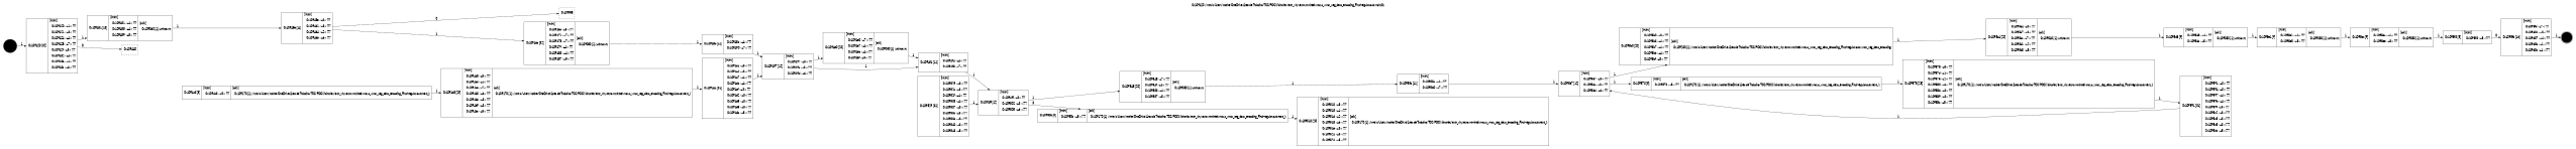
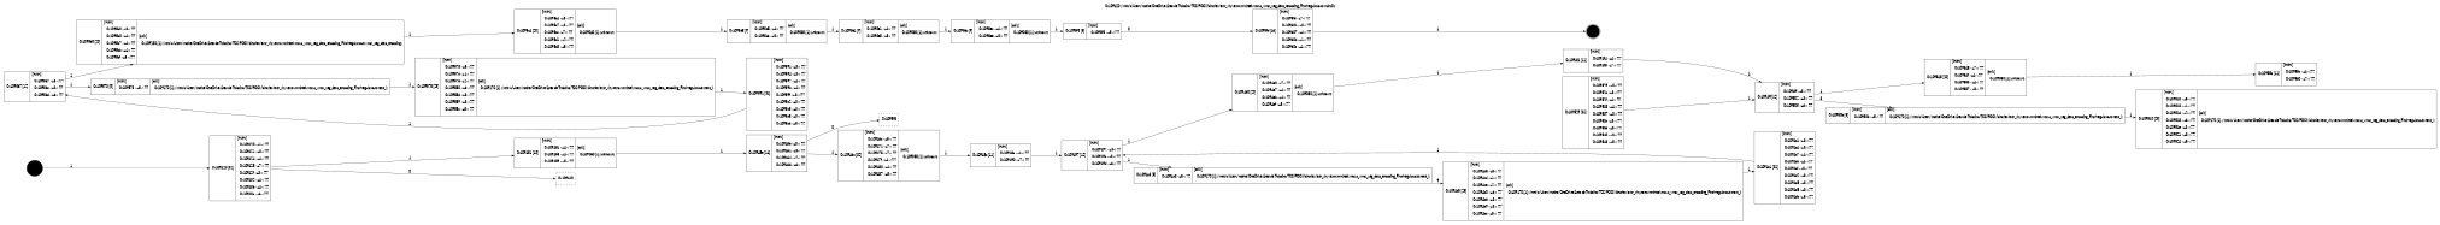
  digraph {
    fontname=Lato
    label="0x109420 (/mnt/c/Users/mathe/OneDrive/Área de Trabalho/TCC/POCII/binaries/extr_xhyvesrcvmmintelvmcs.c_vmcs_seg_desc_encoding_Final-regular.out::main(0))"
    labelloc=t
    rankdir=LR
    node [fontname=Lato shape=record]
    edge [fontname=Lato]
    Entry [fillcolor=black height=0.3 shape=circle style=filled width=0.3]
    n2 [label="{\n     0x109420 [32]\l\n     | [instrs]\l\n     &nbsp;&nbsp;0x109420 \<+1\>: ???\l\n     &nbsp;&nbsp;0x109421 \<+3\>: ???\l\n     &nbsp;&nbsp;0x109424 \<+4\>: ???\l\n     &nbsp;&nbsp;0x109428 \<+7\>: ???\l\n     &nbsp;&nbsp;0x10942f \<+3\>: ???\l\n     &nbsp;&nbsp;0x109432 \<+4\>: ???\l\n     &nbsp;&nbsp;0x109436 \<+4\>: ???\l\n     &nbsp;&nbsp;0x10943a \<+6\>: ???\l\n  }"]
    n3 [label="{\n     0x109451 [13]\l\n     | [instrs]\l\n     &nbsp;&nbsp;0x109451 \<+4\>: ???\l\n     &nbsp;&nbsp;0x109455 \<+4\>: ???\l\n     &nbsp;&nbsp;0x109459 \<+5\>: ???\l\n     | [calls]\l\n     &nbsp;&nbsp;0x109060 \{1\} (unknown)\l\n  }"]
    n4 [label="{\n     0x109440\l\n  }" style=dashed]
    n5 [label="{\n     0x10945e [14]\l\n     | [instrs]\l\n     &nbsp;&nbsp;0x10945e \<+3\>: ???\l\n     &nbsp;&nbsp;0x109461 \<+3\>: ???\l\n     &nbsp;&nbsp;0x109464 \<+2\>: ???\l\n     &nbsp;&nbsp;0x109466 \<+6\>: ???\l\n  }"]
    n6 [label="{\n     0x1095f8\l\n  }" style=dashed]
    n7 [label="{\n     0x10946c [32]\l\n     | [instrs]\l\n     &nbsp;&nbsp;0x10946c \<+5\>: ???\l\n     &nbsp;&nbsp;0x109471 \<+7\>: ???\l\n     &nbsp;&nbsp;0x109478 \<+7\>: ???\l\n     &nbsp;&nbsp;0x10947f \<+4\>: ???\l\n     &nbsp;&nbsp;0x109483 \<+4\>: ???\l\n     &nbsp;&nbsp;0x109487 \<+5\>: ???\l\n     | [calls]\l\n     &nbsp;&nbsp;0x109050 \{1\} (unknown)\l\n  }"]
    n8 [label="{\n     0x10948c [11]\l\n     | [instrs]\l\n     &nbsp;&nbsp;0x10948c \<+4\>: ???\l\n     &nbsp;&nbsp;0x109490 \<+7\>: ???\l\n  }"]
    n9 [label="{\n     0x109497 [12]\l\n     | [instrs]\l\n     &nbsp;&nbsp;0x109497 \<+3\>: ???\l\n     &nbsp;&nbsp;0x10949a \<+3\>: ???\l\n     &nbsp;&nbsp;0x10949d \<+6\>: ???\l\n  }"]
    Exit [fillcolor=black height=0.3 peripheries=2 shape=circle style=filled width=0.3]
    n11 [label="{\n     0x1094e0 [20]\l\n     | [instrs]\l\n     &nbsp;&nbsp;0x1094e0 \<+7\>: ???\l\n     &nbsp;&nbsp;0x1094e7 \<+4\>: ???\l\n     &nbsp;&nbsp;0x1094eb \<+4\>: ???\l\n     &nbsp;&nbsp;0x1094ef \<+5\>: ???\l\n     | [calls]\l\n     &nbsp;&nbsp;0x109050 \{1\} (unknown)\l\n  }"]
    n12 [label="{\n     0x1094a3 [5]\l\n     | [instrs]\l\n     &nbsp;&nbsp;0x1094a3 \<+5\>: ???\l\n     | [calls]\l\n     &nbsp;&nbsp;0x109170 \{1\} (/mnt/c/Users/mathe/OneDrive/Área de Trabalho/TCC/POCII/binaries/extr_xhyvesrcvmmintelvmcs.c_vmcs_seg_desc_encoding_Final-regular.out::next_i)\l\n  }"]
    n13 [label="{\n     0x1094f4 [11]\l\n     | [instrs]\l\n     &nbsp;&nbsp;0x1094f4 \<+4\>: ???\l\n     &nbsp;&nbsp;0x1094f8 \<+7\>: ???\l\n  }"]
    n14 [label="{\n     0x1094a8 [25]\l\n     | [instrs]\l\n     &nbsp;&nbsp;0x1094a8 \<+5\>: ???\l\n     &nbsp;&nbsp;0x1094ad \<+1\>: ???\l\n     &nbsp;&nbsp;0x1094ae \<+2\>: ???\l\n     &nbsp;&nbsp;0x1094b0 \<+6\>: ???\l\n     &nbsp;&nbsp;0x1094b6 \<+3\>: ???\l\n     &nbsp;&nbsp;0x1094b9 \<+3\>: ???\l\n     &nbsp;&nbsp;0x1094bc \<+5\>: ???\l\n     | [calls]\l\n     &nbsp;&nbsp;0x109170 \{1\} (/mnt/c/Users/mathe/OneDrive/Área de Trabalho/TCC/POCII/binaries/extr_xhyvesrcvmmintelvmcs.c_vmcs_seg_desc_encoding_Final-regular.out::next_i)\l\n  }"]
    n15 [label="{\n     0x1094ff [12]\l\n     | [instrs]\l\n     &nbsp;&nbsp;0x1094ff \<+3\>: ???\l\n     &nbsp;&nbsp;0x109502 \<+3\>: ???\l\n     &nbsp;&nbsp;0x109505 \<+6\>: ???\l\n  }"]
    n16 [label="{\n     0x1094c1 [31]\l\n     | [instrs]\l\n     &nbsp;&nbsp;0x1094c1 \<+3\>: ???\l\n     &nbsp;&nbsp;0x1094c4 \<+3\>: ???\l\n     &nbsp;&nbsp;0x1094c7 \<+4\>: ???\l\n     &nbsp;&nbsp;0x1094cb \<+4\>: ???\l\n     &nbsp;&nbsp;0x1094cf \<+3\>: ???\l\n     &nbsp;&nbsp;0x1094d2 \<+3\>: ???\l\n     &nbsp;&nbsp;0x1094d5 \<+3\>: ???\l\n     &nbsp;&nbsp;0x1094d8 \<+3\>: ???\l\n     &nbsp;&nbsp;0x1094db \<+5\>: ???\l\n  }"]
    n17 [label="{\n     0x109548 [20]\l\n     | [instrs]\l\n     &nbsp;&nbsp;0x109548 \<+7\>: ???\l\n     &nbsp;&nbsp;0x10954f \<+4\>: ???\l\n     &nbsp;&nbsp;0x109553 \<+4\>: ???\l\n     &nbsp;&nbsp;0x109557 \<+5\>: ???\l\n     | [calls]\l\n     &nbsp;&nbsp;0x109050 \{1\} (unknown)\l\n  }"]
    n18 [label="{\n     0x10950b [5]\l\n     | [instrs]\l\n     &nbsp;&nbsp;0x10950b \<+5\>: ???\l\n     | [calls]\l\n     &nbsp;&nbsp;0x109170 \{1\} (/mnt/c/Users/mathe/OneDrive/Área de Trabalho/TCC/POCII/binaries/extr_xhyvesrcvmmintelvmcs.c_vmcs_seg_desc_encoding_Final-regular.out::next_i)\l\n  }"]
    n19 [label="{\n     0x10955c [11]\l\n     | [instrs]\l\n     &nbsp;&nbsp;0x10955c \<+4\>: ???\l\n     &nbsp;&nbsp;0x109560 \<+7\>: ???\l\n  }"]
    n20 [label="{\n     0x109510 [25]\l\n     | [instrs]\l\n     &nbsp;&nbsp;0x109510 \<+5\>: ???\l\n     &nbsp;&nbsp;0x109515 \<+1\>: ???\l\n     &nbsp;&nbsp;0x109516 \<+2\>: ???\l\n     &nbsp;&nbsp;0x109518 \<+6\>: ???\l\n     &nbsp;&nbsp;0x10951e \<+3\>: ???\l\n     &nbsp;&nbsp;0x109521 \<+3\>: ???\l\n     &nbsp;&nbsp;0x109524 \<+5\>: ???\l\n     | [calls]\l\n     &nbsp;&nbsp;0x109170 \{1\} (/mnt/c/Users/mathe/OneDrive/Área de Trabalho/TCC/POCII/binaries/extr_xhyvesrcvmmintelvmcs.c_vmcs_seg_desc_encoding_Final-regular.out::next_i)\l\n  }"]
    n21 [label="{\n     0x109567 [12]\l\n     | [instrs]\l\n     &nbsp;&nbsp;0x109567 \<+3\>: ???\l\n     &nbsp;&nbsp;0x10956a \<+3\>: ???\l\n     &nbsp;&nbsp;0x10956d \<+6\>: ???\l\n  }"]
    n22 [label="{\n     0x109529 [31]\l\n     | [instrs]\l\n     &nbsp;&nbsp;0x109529 \<+3\>: ???\l\n     &nbsp;&nbsp;0x10952c \<+3\>: ???\l\n     &nbsp;&nbsp;0x10952f \<+4\>: ???\l\n     &nbsp;&nbsp;0x109533 \<+4\>: ???\l\n     &nbsp;&nbsp;0x109537 \<+3\>: ???\l\n     &nbsp;&nbsp;0x10953a \<+3\>: ???\l\n     &nbsp;&nbsp;0x10953d \<+3\>: ???\l\n     &nbsp;&nbsp;0x109540 \<+3\>: ???\l\n     &nbsp;&nbsp;0x109543 \<+5\>: ???\l\n  }"]
    n23 [label="{\n     0x1095b0 [20]\l\n     | [instrs]\l\n     &nbsp;&nbsp;0x1095b0 \<+3\>: ???\l\n     &nbsp;&nbsp;0x1095b3 \<+4\>: ???\l\n     &nbsp;&nbsp;0x1095b7 \<+4\>: ???\l\n     &nbsp;&nbsp;0x1095bb \<+4\>: ???\l\n     &nbsp;&nbsp;0x1095bf \<+5\>: ???\l\n     | [calls]\l\n     &nbsp;&nbsp;0x109230 \{1\} (/mnt/c/Users/mathe/OneDrive/Área de Trabalho/TCC/POCII/binaries/extr_xhyvesrcvmmintelvmcs.c_vmcs_seg_desc_encoding_Final-regular.out::vmcs_seg_desc_encoding)\l\n  }"]
    n24 [label="{\n     0x109573 [5]\l\n     | [instrs]\l\n     &nbsp;&nbsp;0x109573 \<+5\>: ???\l\n     | [calls]\l\n     &nbsp;&nbsp;0x109170 \{1\} (/mnt/c/Users/mathe/OneDrive/Área de Trabalho/TCC/POCII/binaries/extr_xhyvesrcvmmintelvmcs.c_vmcs_seg_desc_encoding_Final-regular.out::next_i)\l\n  }"]
    n25 [label="{\n     0x1095c4 [20]\l\n     | [instrs]\l\n     &nbsp;&nbsp;0x1095c4 \<+3\>: ???\l\n     &nbsp;&nbsp;0x1095c7 \<+3\>: ???\l\n     &nbsp;&nbsp;0x1095ca \<+7\>: ???\l\n     &nbsp;&nbsp;0x1095d1 \<+2\>: ???\l\n     &nbsp;&nbsp;0x1095d3 \<+5\>: ???\l\n     | [calls]\l\n     &nbsp;&nbsp;0x109040 \{1\} (unknown)\l\n  }"]
    n26 [label="{\n     0x109578 [25]\l\n     | [instrs]\l\n     &nbsp;&nbsp;0x109578 \<+5\>: ???\l\n     &nbsp;&nbsp;0x10957d \<+1\>: ???\l\n     &nbsp;&nbsp;0x10957e \<+2\>: ???\l\n     &nbsp;&nbsp;0x109580 \<+6\>: ???\l\n     &nbsp;&nbsp;0x109586 \<+3\>: ???\l\n     &nbsp;&nbsp;0x109589 \<+3\>: ???\l\n     &nbsp;&nbsp;0x10958c \<+5\>: ???\l\n     | [calls]\l\n     &nbsp;&nbsp;0x109170 \{1\} (/mnt/c/Users/mathe/OneDrive/Área de Trabalho/TCC/POCII/binaries/extr_xhyvesrcvmmintelvmcs.c_vmcs_seg_desc_encoding_Final-regular.out::next_i)\l\n  }"]
    n27 [label="{\n     0x1095d8 [9]\l\n     | [instrs]\l\n     &nbsp;&nbsp;0x1095d8 \<+4\>: ???\l\n     &nbsp;&nbsp;0x1095dc \<+5\>: ???\l\n     | [calls]\l\n     &nbsp;&nbsp;0x109030 \{1\} (unknown)\l\n  }"]
    n28 [label="{\n     0x109591 [31]\l\n     | [instrs]\l\n     &nbsp;&nbsp;0x109591 \<+3\>: ???\l\n     &nbsp;&nbsp;0x109594 \<+3\>: ???\l\n     &nbsp;&nbsp;0x109597 \<+4\>: ???\l\n     &nbsp;&nbsp;0x10959b \<+4\>: ???\l\n     &nbsp;&nbsp;0x10959f \<+3\>: ???\l\n     &nbsp;&nbsp;0x1095a2 \<+3\>: ???\l\n     &nbsp;&nbsp;0x1095a5 \<+3\>: ???\l\n     &nbsp;&nbsp;0x1095a8 \<+3\>: ???\l\n     &nbsp;&nbsp;0x1095ab \<+5\>: ???\l\n  }"]
    n29 [label="{\n     0x1095e1 [9]\l\n     | [instrs]\l\n     &nbsp;&nbsp;0x1095e1 \<+4\>: ???\l\n     &nbsp;&nbsp;0x1095e5 \<+5\>: ???\l\n     | [calls]\l\n     &nbsp;&nbsp;0x109030 \{1\} (unknown)\l\n  }"]
    n30 [label="{\n     0x1095ea [9]\l\n     | [instrs]\l\n     &nbsp;&nbsp;0x1095ea \<+4\>: ???\l\n     &nbsp;&nbsp;0x1095ee \<+5\>: ???\l\n     | [calls]\l\n     &nbsp;&nbsp;0x109030 \{1\} (unknown)\l\n  }"]
    n31 [label="{\n     0x1095f3 [5]\l\n     | [instrs]\l\n     &nbsp;&nbsp;0x1095f3 \<+5\>: ???\l\n  }"]
    n32 [label="{\n     0x1095fd [16]\l\n     | [instrs]\l\n     &nbsp;&nbsp;0x1095fd \<+7\>: ???\l\n     &nbsp;&nbsp;0x109604 \<+3\>: ???\l\n     &nbsp;&nbsp;0x109607 \<+4\>: ???\l\n     &nbsp;&nbsp;0x10960b \<+1\>: ???\l\n     &nbsp;&nbsp;0x10960c \<+1\>: ???\l\n  }"]
    Entry -> n2 [label=" 1"]
    n2 -> n3 [label=" 1"]
    n2 -> n4 [label=" 0"]
    n3 -> n5 [label=" 1"]
    n5 -> n6 [label=" 0"]
    n5 -> n7 [label=" 1"]
    n7 -> n8 [label=" 1"]
    n8 -> n9 [label=" 1"]
    n9 -> n11 [label=" 1"]
-   n9 -> n13 [label=" 1"]
+   n9 -> n12 [label=" 1"]
    n11 -> n13 [label=" 1"]
-   n12 -> n14 [label=" 1"]
+   n12 -> n14 [label=" 9"]
    n13 -> n15 [label=" 1"]
    n14 -> n16 [label=" 1"]
    n15 -> n17 [label=" 1"]
    n15 -> n18 [label=" 3"]
    n16 -> n9 [label=" 1"]
    n17 -> n19 [label=" 1"]
    n18 -> n20 [label=" 1"]
-   n19 -> n21 [label=" 1"]
    n21 -> n23 [label=" 1"]
    n21 -> n24 [label=" 1"]
    n22 -> n15 [label=" 1"]
    n23 -> n25 [label=" 1"]
    n24 -> n26 [label=" 1"]
    n25 -> n27 [label=" 1"]
    n26 -> n28 [label=" 1"]
    n27 -> n29 [label=" 1"]
    n28 -> n21 [label=" 1"]
    n29 -> n30 [label=" 1"]
    n30 -> n31 [label=" 1"]
    n31 -> n32 [label=" 0"]
    n32 -> Exit [label=" 1"]
  }
